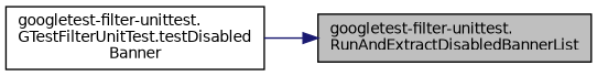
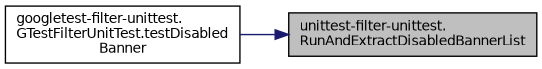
  digraph {
    rankdir=RL
    node [color=black fontname=Helvetica fontsize=10 shape=record]
-   n1 [fillcolor=grey75 fontcolor=black height=0.2 label="googletest-filter-unittest.\lRunAndExtractDisabledBannerList" style=filled width=0.4]
+   n1 [fillcolor=grey75 fontcolor=black height=0.2 label="unittest-filter-unittest.\lRunAndExtractDisabledBannerList" style=filled width=0.4]
    n2 [height=0.2 label="googletest-filter-unittest.\lGTestFilterUnitTest.testDisabled\lBanner" width=0.4]
    n1 -> n2 [color=midnightblue dir=back fontname=Helvetica fontsize=10 labelfontname=Helvetica labelfontsize=10 style=solid]
  }
